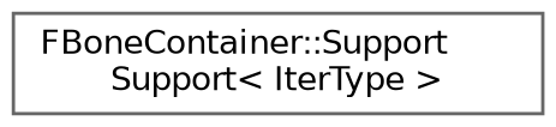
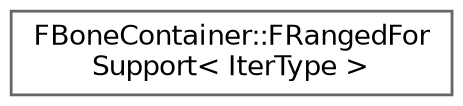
  digraph {
    rankdir=LR
-   n1 [color=grey40 fillcolor=white fontname=Helvetica fontsize=10 height=0.2 label="FBoneContainer::Support\lSupport\< IterType \>" shape=box style=filled width=0.4]
+   n1 [color=grey40 fillcolor=white fontname=Helvetica fontsize=10 height=0.2 label="FBoneContainer::FRangedFor\lSupport\< IterType \>" shape=box style=filled width=0.4]
  }
